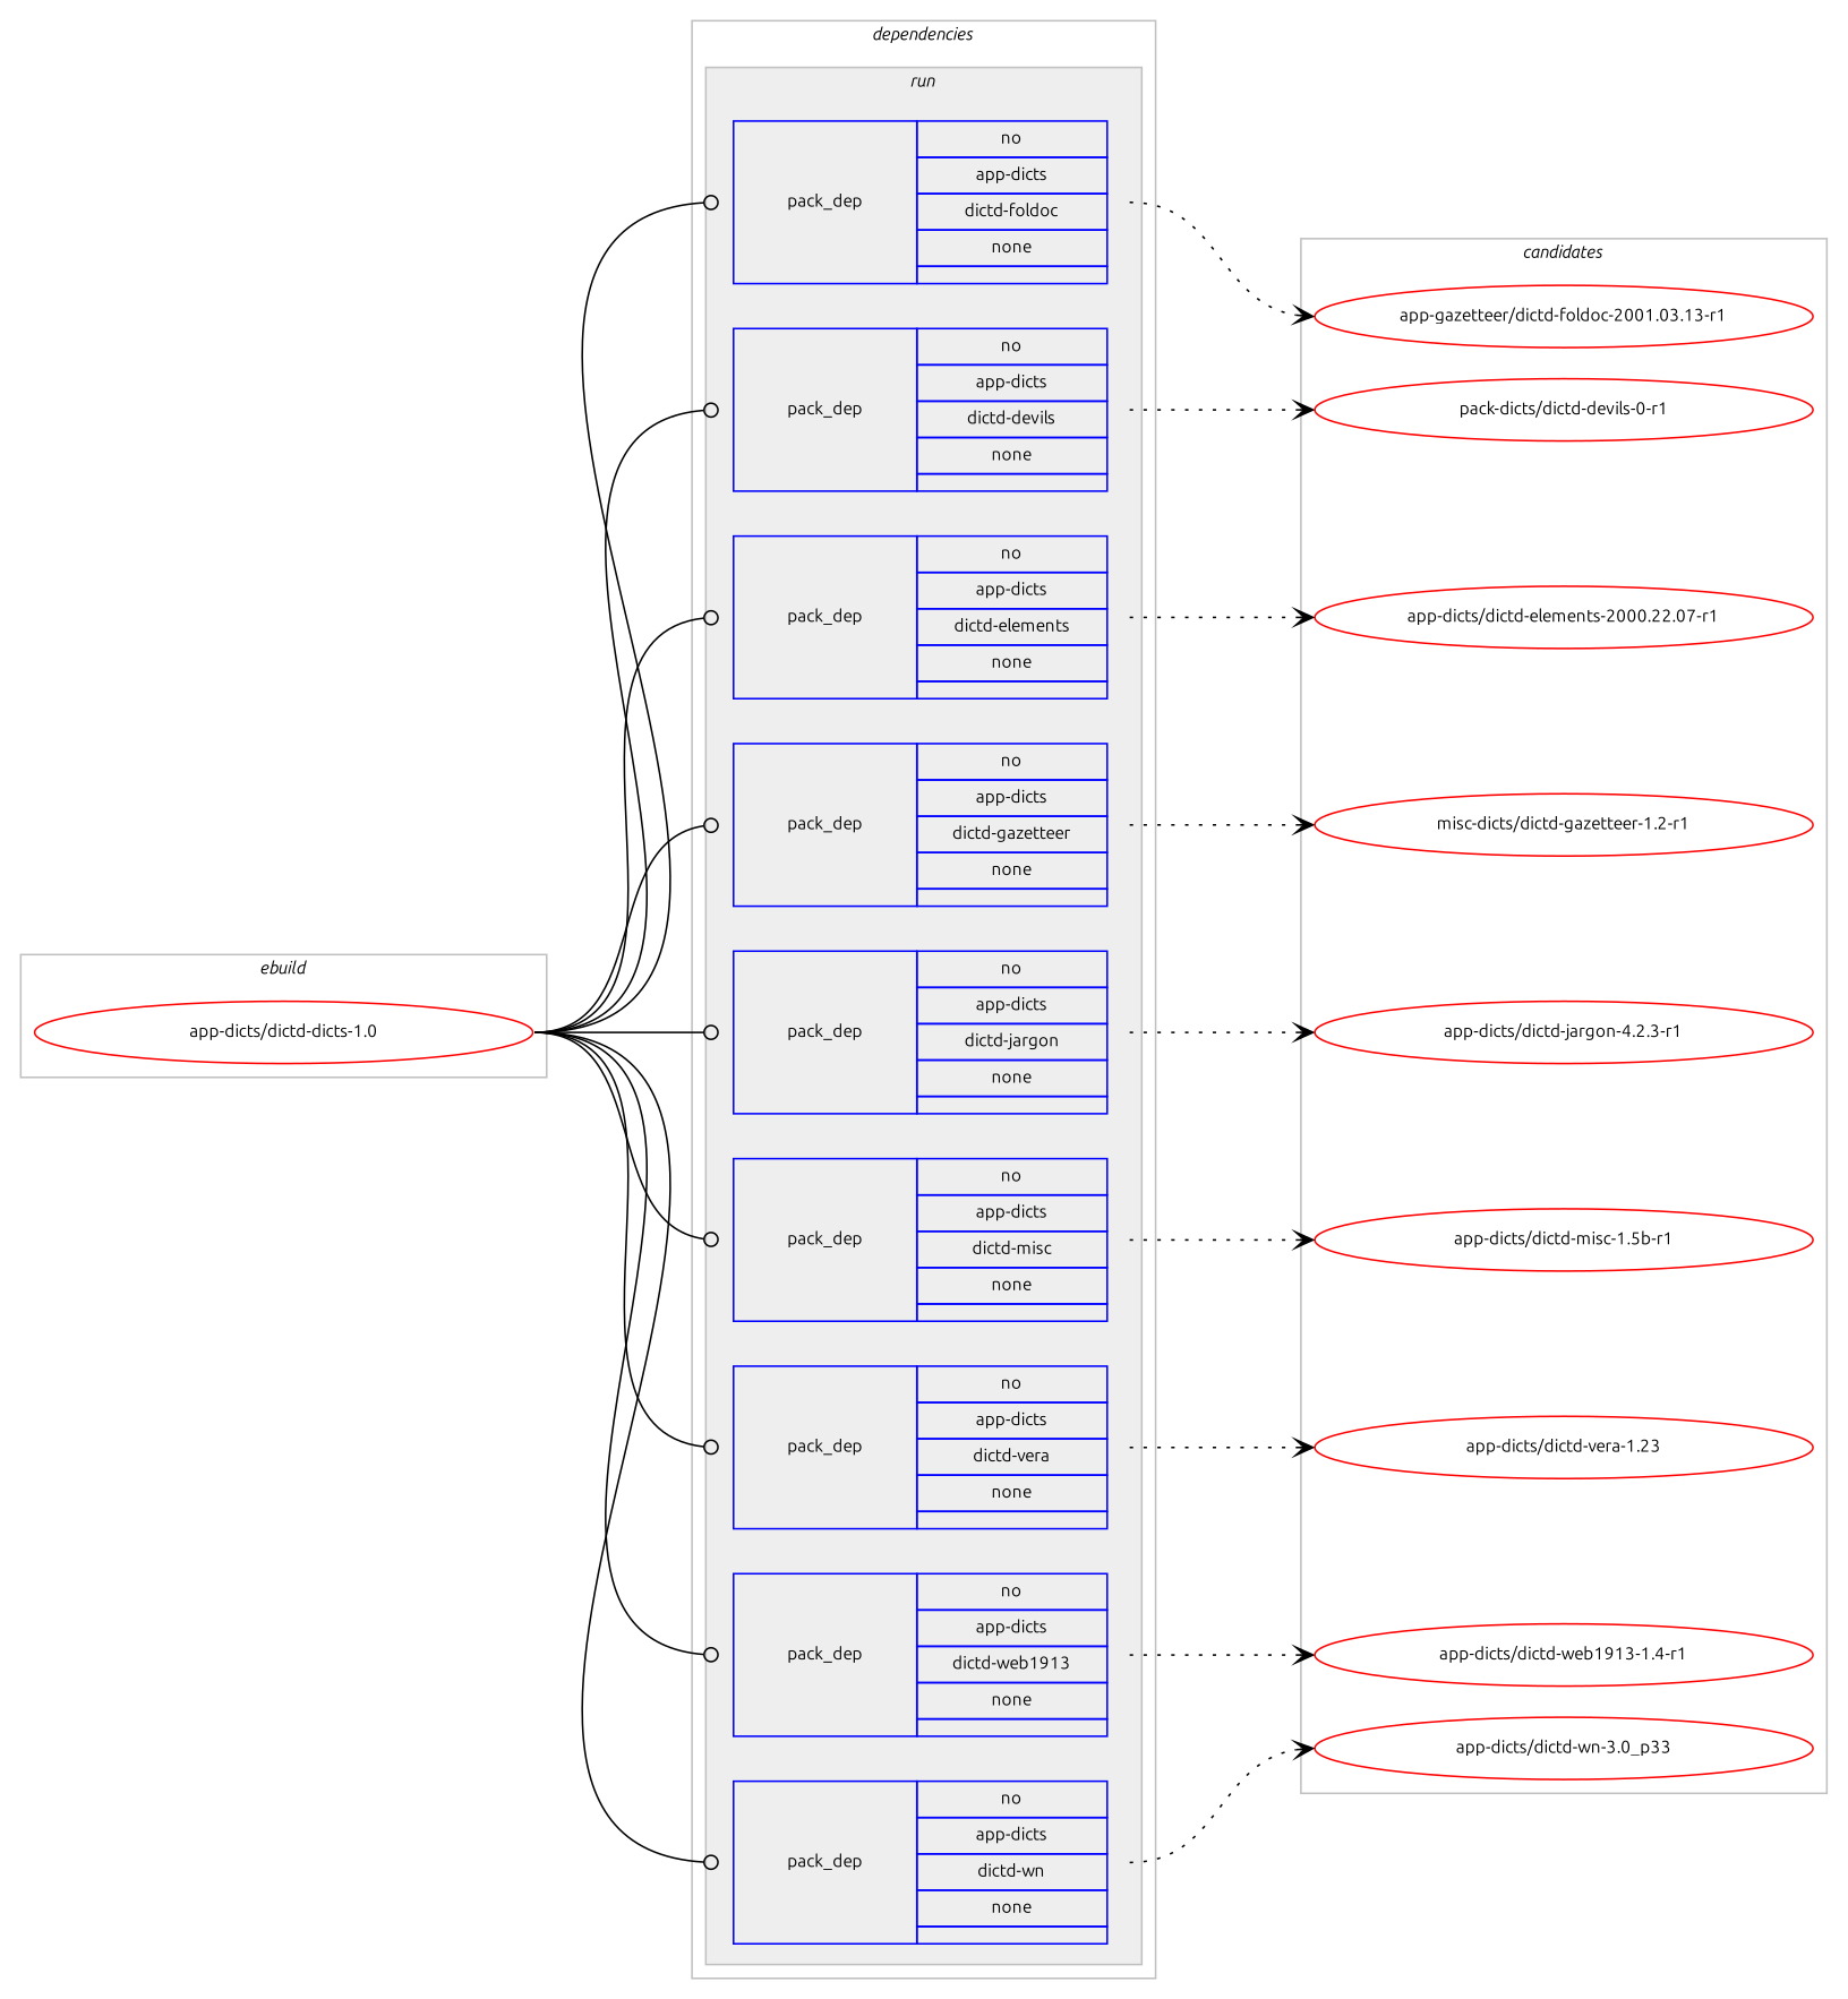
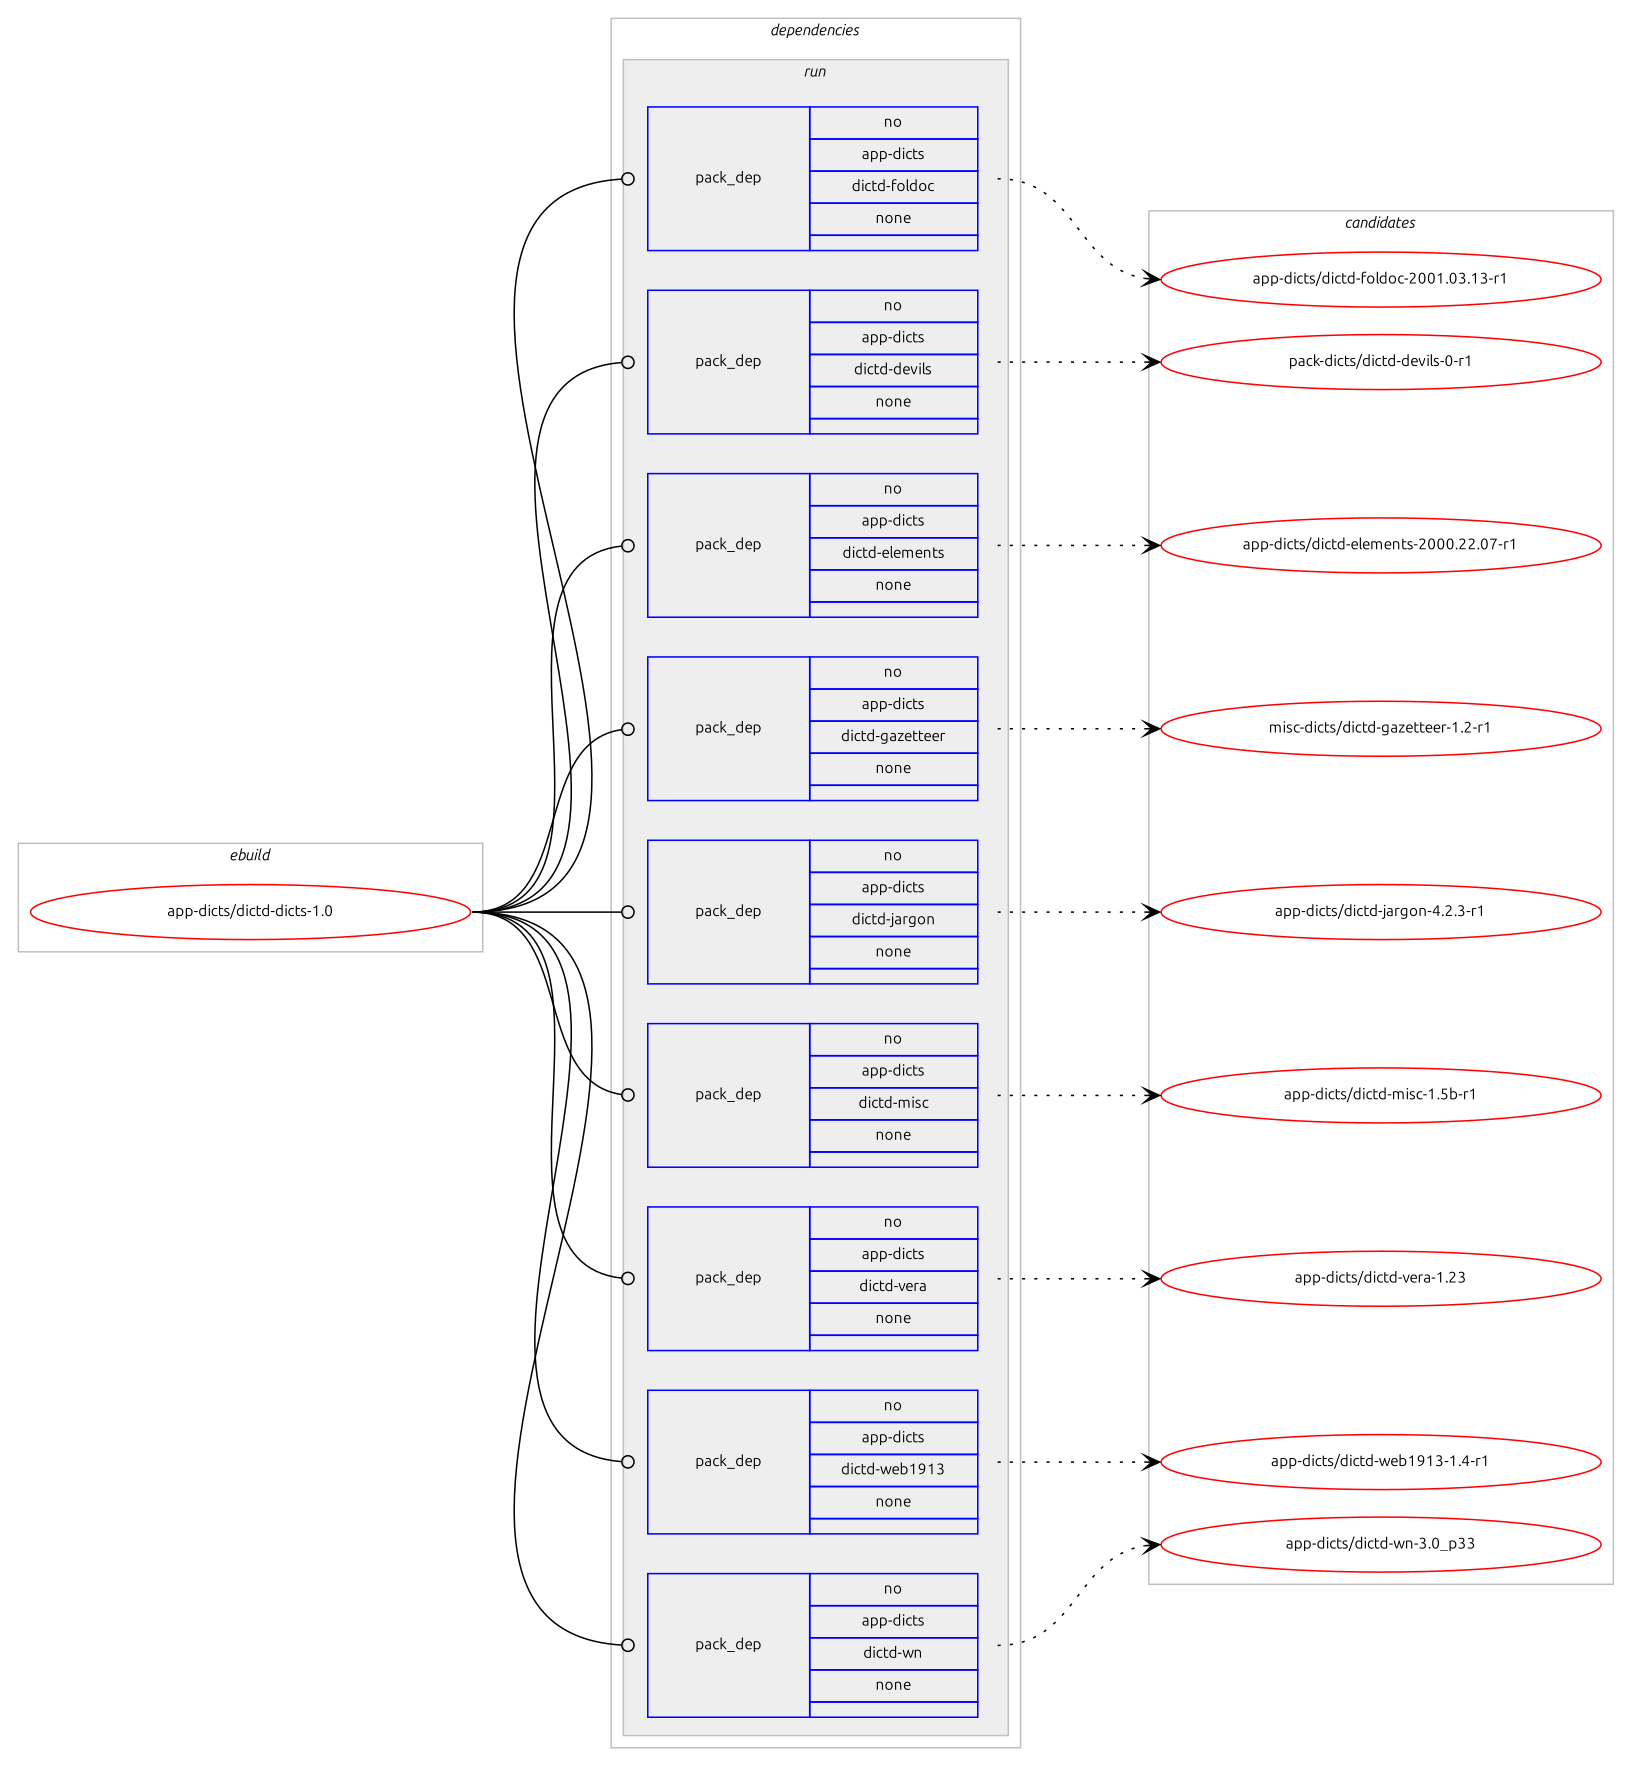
  digraph {
    compound=true
    concentrate=true
    fontname=Ubuntu
    fontsize=10
    newrank=true
    rankdir=LR
    ranksep=1.5
    node [color=red fontname=Ubuntu fontsize=10]
    edge [arrowhead=odot fontname=Ubuntu headport=w style=solid tailport=e weight=20]
    n1 [label="app-dicts/dictd-dicts-1.0" width=4]
    n2 [color=blue label=<<TABLE BORDER="0" CELLBORDER="1" CELLSPACING="0" CELLPADDING="4" WIDTH="220"><TR><TD ROWSPAN="6" CELLPADDING="30">pack_dep</TD></TR><TR><TD WIDTH="110">no</TD></TR><TR><TD>app-dicts</TD></TR><TR><TD>dictd-foldoc</TD></TR><TR><TD>none</TD></TR><TR><TD></TD></TR></TABLE>> shape=none]
    n3 [color=blue label=<<TABLE BORDER="0" CELLBORDER="1" CELLSPACING="0" CELLPADDING="4" WIDTH="220"><TR><TD ROWSPAN="6" CELLPADDING="30">pack_dep</TD></TR><TR><TD WIDTH="110">no</TD></TR><TR><TD>app-dicts</TD></TR><TR><TD>dictd-devils</TD></TR><TR><TD>none</TD></TR><TR><TD></TD></TR></TABLE>> shape=none]
    n4 [color=blue label=<<TABLE BORDER="0" CELLBORDER="1" CELLSPACING="0" CELLPADDING="4" WIDTH="220"><TR><TD ROWSPAN="6" CELLPADDING="30">pack_dep</TD></TR><TR><TD WIDTH="110">no</TD></TR><TR><TD>app-dicts</TD></TR><TR><TD>dictd-elements</TD></TR><TR><TD>none</TD></TR><TR><TD></TD></TR></TABLE>> shape=none]
    n5 [color=blue label=<<TABLE BORDER="0" CELLBORDER="1" CELLSPACING="0" CELLPADDING="4" WIDTH="220"><TR><TD ROWSPAN="6" CELLPADDING="30">pack_dep</TD></TR><TR><TD WIDTH="110">no</TD></TR><TR><TD>app-dicts</TD></TR><TR><TD>dictd-gazetteer</TD></TR><TR><TD>none</TD></TR><TR><TD></TD></TR></TABLE>> shape=none]
    n6 [color=blue label=<<TABLE BORDER="0" CELLBORDER="1" CELLSPACING="0" CELLPADDING="4" WIDTH="220"><TR><TD ROWSPAN="6" CELLPADDING="30">pack_dep</TD></TR><TR><TD WIDTH="110">no</TD></TR><TR><TD>app-dicts</TD></TR><TR><TD>dictd-jargon</TD></TR><TR><TD>none</TD></TR><TR><TD></TD></TR></TABLE>> shape=none]
    n7 [color=blue label=<<TABLE BORDER="0" CELLBORDER="1" CELLSPACING="0" CELLPADDING="4" WIDTH="220"><TR><TD ROWSPAN="6" CELLPADDING="30">pack_dep</TD></TR><TR><TD WIDTH="110">no</TD></TR><TR><TD>app-dicts</TD></TR><TR><TD>dictd-misc</TD></TR><TR><TD>none</TD></TR><TR><TD></TD></TR></TABLE>> shape=none]
    n8 [color=blue label=<<TABLE BORDER="0" CELLBORDER="1" CELLSPACING="0" CELLPADDING="4" WIDTH="220"><TR><TD ROWSPAN="6" CELLPADDING="30">pack_dep</TD></TR><TR><TD WIDTH="110">no</TD></TR><TR><TD>app-dicts</TD></TR><TR><TD>dictd-vera</TD></TR><TR><TD>none</TD></TR><TR><TD></TD></TR></TABLE>> shape=none]
    n9 [color=blue label=<<TABLE BORDER="0" CELLBORDER="1" CELLSPACING="0" CELLPADDING="4" WIDTH="220"><TR><TD ROWSPAN="6" CELLPADDING="30">pack_dep</TD></TR><TR><TD WIDTH="110">no</TD></TR><TR><TD>app-dicts</TD></TR><TR><TD>dictd-web1913</TD></TR><TR><TD>none</TD></TR><TR><TD></TD></TR></TABLE>> shape=none]
    n10 [color=blue label=<<TABLE BORDER="0" CELLBORDER="1" CELLSPACING="0" CELLPADDING="4" WIDTH="220"><TR><TD ROWSPAN="6" CELLPADDING="30">pack_dep</TD></TR><TR><TD WIDTH="110">no</TD></TR><TR><TD>app-dicts</TD></TR><TR><TD>dictd-wn</TD></TR><TR><TD>none</TD></TR><TR><TD></TD></TR></TABLE>> shape=none]
    n11 [label="app-dicts/dictd-elements-2000.22.07-r1" width=4]
    n12 [label="pack-dicts/dictd-devils-0-r1" width=4]
-   n13 [label="app-gazetteer/dictd-foldoc-2001.03.13-r1" width=4]
+   n13 [label="app-dicts/dictd-foldoc-2001.03.13-r1" width=4]
    n14 [label="misc-dicts/dictd-gazetteer-1.2-r1" width=4]
    n15 [label="app-dicts/dictd-jargon-4.2.3-r1" width=4]
    n16 [label="app-dicts/dictd-misc-1.5b-r1" width=4]
    n17 [label="app-dicts/dictd-vera-1.23" width=4]
    n18 [label="app-dicts/dictd-web1913-1.4-r1" width=4]
    n19 [label="app-dicts/dictd-wn-3.0_p33" width=4]
    subgraph cluster_1 {
      color=gray
      label=<<i>ebuild</i>>
      rank=same
      n1
    }
    subgraph cluster_2 {
      color=gray
      label=<<i>dependencies</i>>
      subgraph cluster_3 {
        color=gray
        fillcolor="#eeeeee"
        label=<<i>compile</i>>
        style=filled
      }
      subgraph cluster_4 {
        color=gray
        fillcolor="#eeeeee"
        label=<<i>compile and run</i>>
        style=filled
      }
      subgraph cluster_5 {
        color=gray
        fillcolor="#eeeeee"
        label=<<i>run</i>>
        style=filled
        subgraph sub_6 {
          color=gray
          fillcolor="#eeeeee"
          label=<<i>run</i>>
          style=filled
          n2
        }
        subgraph sub_7 {
          color=gray
          fillcolor="#eeeeee"
          label=<<i>run</i>>
          style=filled
          n3
        }
        subgraph sub_8 {
          color=gray
          fillcolor="#eeeeee"
          label=<<i>run</i>>
          style=filled
          n4
        }
        subgraph sub_9 {
          color=gray
          fillcolor="#eeeeee"
          label=<<i>run</i>>
          style=filled
          n5
        }
        subgraph sub_10 {
          color=gray
          fillcolor="#eeeeee"
          label=<<i>run</i>>
          style=filled
          n6
        }
        subgraph sub_11 {
          color=gray
          fillcolor="#eeeeee"
          label=<<i>run</i>>
          style=filled
          n7
        }
        subgraph sub_12 {
          color=gray
          fillcolor="#eeeeee"
          label=<<i>run</i>>
          style=filled
          n8
        }
        subgraph sub_13 {
          color=gray
          fillcolor="#eeeeee"
          label=<<i>run</i>>
          style=filled
          n9
        }
        subgraph sub_14 {
          color=gray
          fillcolor="#eeeeee"
          label=<<i>run</i>>
          style=filled
          n10
        }
      }
    }
    subgraph cluster_15 {
      color=gray
      label=<<i>candidates</i>>
      rank=same
      subgraph sub_16 {
        color=black
        label=<<i>candidates</i>>
        nodesep=1
        rank=same
        n11
      }
      subgraph sub_17 {
        color=black
        label=<<i>candidates</i>>
        nodesep=1
        rank=same
        n12
      }
      subgraph sub_18 {
        color=black
        label=<<i>candidates</i>>
        nodesep=1
        rank=same
        n13
      }
      subgraph sub_19 {
        color=black
        label=<<i>candidates</i>>
        nodesep=1
        rank=same
        n14
      }
      subgraph sub_20 {
        color=black
        label=<<i>candidates</i>>
        nodesep=1
        rank=same
        n15
      }
      subgraph sub_21 {
        color=black
        label=<<i>candidates</i>>
        nodesep=1
        rank=same
        n16
      }
      subgraph sub_22 {
        color=black
        label=<<i>candidates</i>>
        nodesep=1
        rank=same
        n17
      }
      subgraph sub_23 {
        color=black
        label=<<i>candidates</i>>
        nodesep=1
        rank=same
        n18
      }
      subgraph sub_24 {
        color=black
        label=<<i>candidates</i>>
        nodesep=1
        rank=same
        n19
      }
    }
    n1 -> n2
    n1 -> n3
    n1 -> n4
    n1 -> n5
    n1 -> n6
    n1 -> n7
    n1 -> n8
    n1 -> n9
    n1 -> n10
    n2 -> n13 [arrowhead=vee style=dotted weight=100]
    n3 -> n12 [arrowhead=vee style=dotted weight=100]
    n4 -> n11 [arrowhead=vee style=dotted weight=100]
    n5 -> n14 [arrowhead=vee style=dotted weight=100]
    n6 -> n15 [arrowhead=vee style=dotted weight=100]
    n7 -> n16 [arrowhead=vee style=dotted weight=100]
    n8 -> n17 [arrowhead=vee style=dotted weight=100]
    n9 -> n18 [arrowhead=vee style=dotted weight=100]
    n10 -> n19 [arrowhead=vee style=dotted weight=100]
  }
